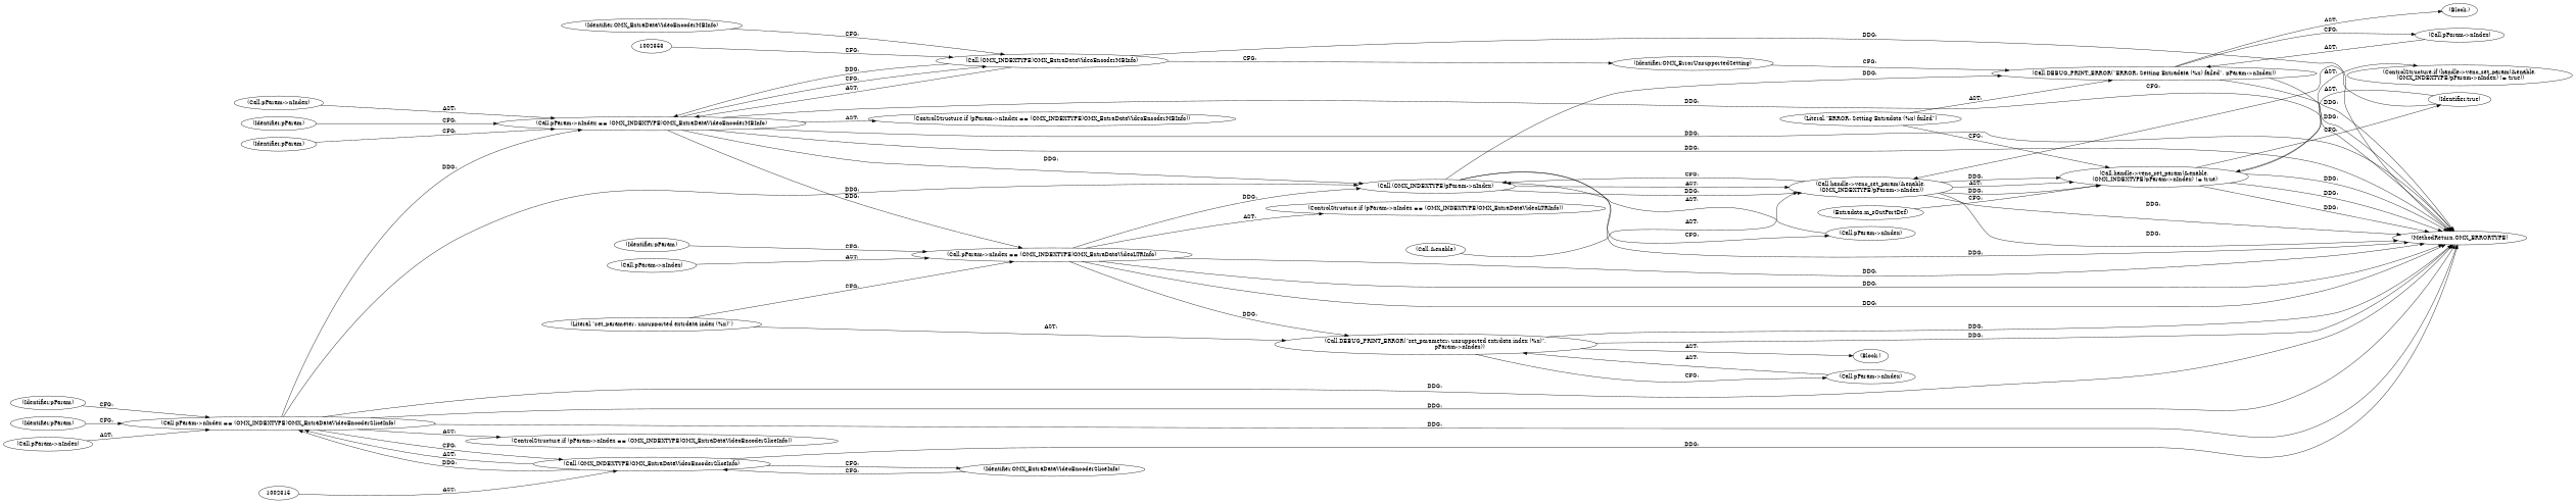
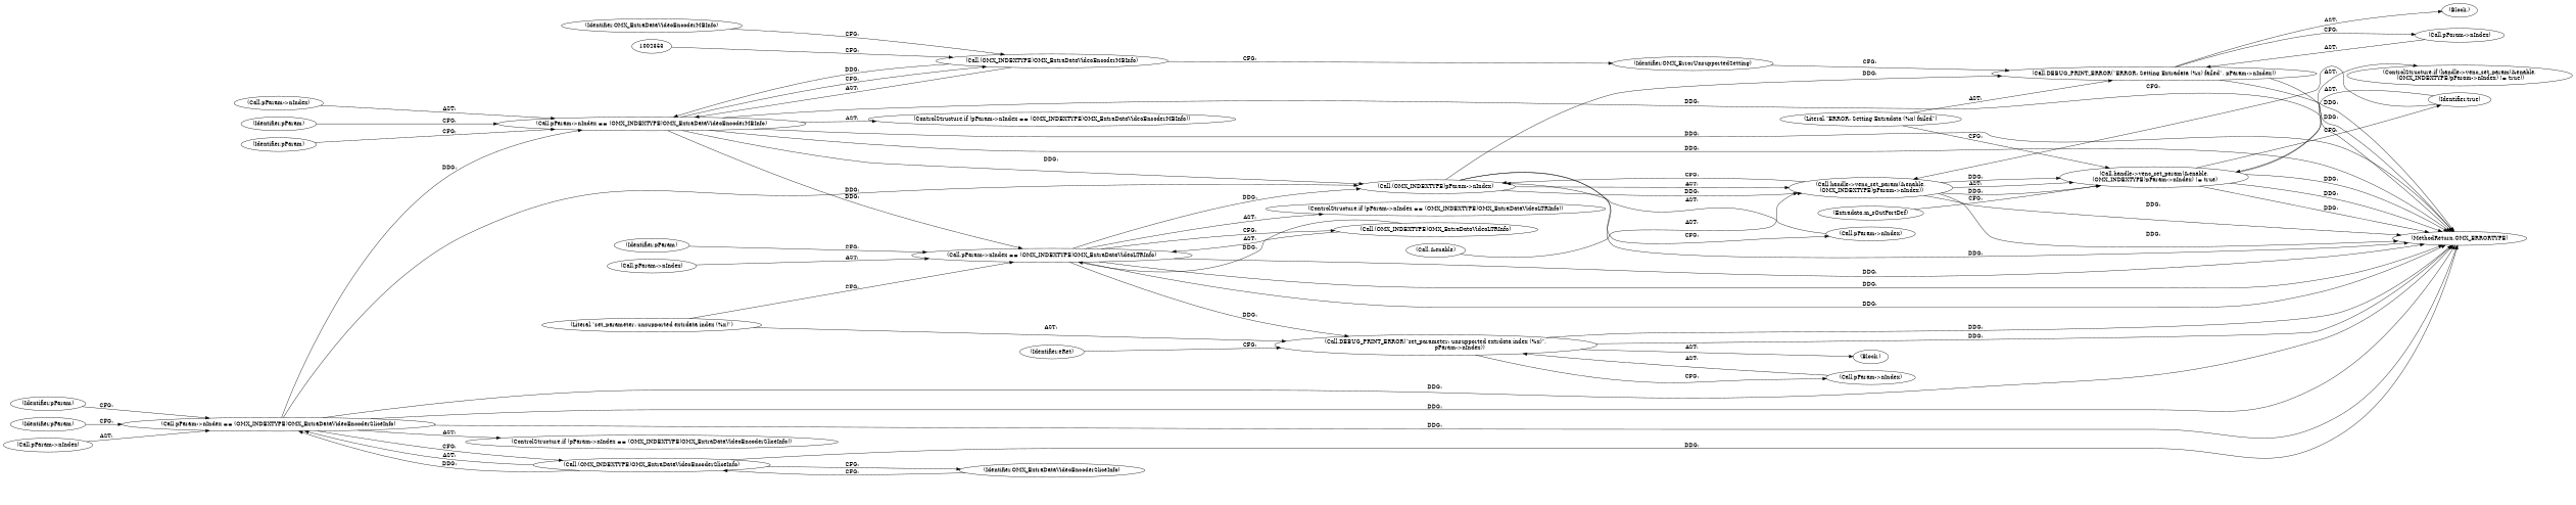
  digraph {
    rankdir=LR
    n1 [label="(Call,pParam->nIndex == (OMX_INDEXTYPE)OMX_ExtraDataVideoEncoderMBInfo)"]
    n2 [label="(Call,(OMX_INDEXTYPE)OMX_ExtraDataVideoEncoderMBInfo)"]
    n3 [label="(Call,pParam->nIndex == (OMX_INDEXTYPE)OMX_ExtraDataVideoLTRInfo)"]
    n4 [label="(Call,(OMX_INDEXTYPE)pParam->nIndex)"]
    n5 [label="(MethodReturn,OMX_ERRORTYPE)"]
    n6 [label="(ControlStructure,if (pParam->nIndex == (OMX_INDEXTYPE)OMX_ExtraDataVideoEncoderMBInfo))"]
    n7 [label="(Identifier,OMX_ErrorUnsupportedSetting)"]
    n8 [label="(Call,DEBUG_PRINT_ERROR(\"set_parameter: unsupported extrdata index (%x)\",\n                            pParam->nIndex))"]
+   n9 [label="(Call,(OMX_INDEXTYPE)OMX_ExtraDataVideoLTRInfo)"]
    n10 [label="(ControlStructure,if (pParam->nIndex == (OMX_INDEXTYPE)OMX_ExtraDataVideoLTRInfo))"]
    n11 [label="(Call,handle->venc_set_param(&enable,\n (OMX_INDEXTYPE)pParam->nIndex))"]
    n12 [label="(Call,DEBUG_PRINT_ERROR(\"ERROR: Setting Extradata (%x) failed\", pParam->nIndex))"]
    n13 [label="(Call,pParam->nIndex)"]
    n14 [label="(Call,pParam->nIndex == (OMX_INDEXTYPE)OMX_ExtraDataVideoEncoderSliceInfo)"]
    n15 [label="(Call,(OMX_INDEXTYPE)OMX_ExtraDataVideoEncoderSliceInfo)"]
    n16 [label="(ControlStructure,if (pParam->nIndex == (OMX_INDEXTYPE)OMX_ExtraDataVideoEncoderSliceInfo))"]
    n17 [label="(Identifier,OMX_ExtraDataVideoEncoderSliceInfo)"]
    n18 [label="(Identifier,OMX_ExtraDataVideoEncoderMBInfo)"]
    n19 [label="(Block,)"]
    n20 [label="(Call,pParam->nIndex)"]
    n21 [label="(Call,handle->venc_set_param(&enable,\n (OMX_INDEXTYPE)pParam->nIndex) != true)"]
    n22 [label="(Call,pParam->nIndex)"]
    n23 [label="(Block,)"]
    n24 [label="(ControlStructure,if (handle->venc_set_param(&enable,\n (OMX_INDEXTYPE)pParam->nIndex) != true))"]
    n25 [label="(Identifier,true)"]
    n26 [label="(Identifier,pParam)"]
    n27 [label="(Identifier,pParam)"]
    n28 [label="(Identifier,pParam)"]
    n29 [label="(Call,pParam->nIndex)"]
    n30 [label="(Literal,\"ERROR: Setting Extradata (%x) failed\")"]
    n31 [label="(Call,&enable)"]
    n32 [label="(Call,pParam->nIndex)"]
    n33 [label="(Call,pParam->nIndex)"]
+   n34 [label="(Identifier,eRet)"]
    n35 [label="(Literal,\"set_parameter: unsupported extrdata index (%x)\")"]
    n36 [label="(Identifier,pParam)"]
    n37 [label="(Extradata,m_sOutPortDef)"]
    n38 [label="(Identifier,pParam)"]
-   1002315
    1002353
    n1 -> n2 [label="CFG: "]
    n1 -> n3 [label="DDG: "]
    n1 -> n4 [label="DDG: "]
    n1 -> n5 [label="DDG: "]
    n1 -> n5 [label="DDG: "]
    n1 -> n5 [label="DDG: "]
    n1 -> n6 [label="AST: "]
    n2 -> n1 [label="AST: "]
    n2 -> n1 [label="DDG: "]
-   n2 -> n5 [label="DDG: "]
    n2 -> n7 [label="CFG: "]
    n3 -> n4 [label="DDG: "]
    n3 -> n5 [label="DDG: "]
    n3 -> n5 [label="DDG: "]
    n3 -> n5 [label="DDG: "]
    n3 -> n8 [label="DDG: "]
+   n3 -> n9 [label="CFG: "]
    n3 -> n10 [label="AST: "]
    n4 -> n5 [label="DDG: "]
    n4 -> n11 [label="AST: "]
    n4 -> n11 [label="DDG: "]
    n4 -> n12 [label="DDG: "]
    n4 -> n13 [label="CFG: "]
    n7 -> n12 [label="CFG: "]
    n8 -> n5 [label="DDG: "]
    n8 -> n5 [label="DDG: "]
    n8 -> n19 [label="AST: "]
    n8 -> n20 [label="CFG: "]
+   n9 -> n3 [label="AST: "]
+   n9 -> n3 [label="DDG: "]
    n11 -> n4 [label="CFG: "]
    n11 -> n5 [label="DDG: "]
    n11 -> n5 [label="DDG: "]
    n11 -> n21 [label="AST: "]
    n11 -> n21 [label="DDG: "]
    n11 -> n21 [label="DDG: "]
    n12 -> n5 [label="DDG: "]
    n12 -> n5 [label="DDG: "]
    n12 -> n22 [label="CFG: "]
    n12 -> n23 [label="AST: "]
    n13 -> n4 [label="AST: "]
    n14 -> n1 [label="DDG: "]
    n14 -> n4 [label="DDG: "]
    n14 -> n5 [label="DDG: "]
    n14 -> n5 [label="DDG: "]
    n14 -> n5 [label="DDG: "]
    n14 -> n15 [label="CFG: "]
    n14 -> n16 [label="AST: "]
    n15 -> n5 [label="DDG: "]
    n15 -> n14 [label="AST: "]
    n15 -> n14 [label="DDG: "]
    n15 -> n17 [label="CFG: "]
    n17 -> n15 [label="CFG: "]
    n18 -> n2 [label="CFG: "]
    n20 -> n8 [label="AST: "]
    n21 -> n5 [label="DDG: "]
    n21 -> n5 [label="DDG: "]
    n21 -> n5 [label="DDG: "]
    n21 -> n24 [label="AST: "]
    n21 -> n25 [label="CFG: "]
    n22 -> n12 [label="AST: "]
    n25 -> n11 [label="CFG: "]
    n25 -> n21 [label="AST: "]
    n26 -> n14 [label="CFG: "]
    n27 -> n14 [label="CFG: "]
    n28 -> n3 [label="CFG: "]
    n29 -> n3 [label="AST: "]
    n30 -> n12 [label="AST: "]
    n30 -> n21 [label="CFG: "]
    n31 -> n11 [label="AST: "]
    n32 -> n14 [label="AST: "]
    n33 -> n1 [label="AST: "]
+   n34 -> n8 [label="CFG: "]
    n35 -> n3 [label="CFG: "]
    n35 -> n8 [label="AST: "]
    n36 -> n1 [label="CFG: "]
    n37 -> n21 [label="CFG: "]
    n38 -> n1 [label="CFG: "]
-   1002315 -> n15 [label="AST: "]
    1002353 -> n2 [label="CFG: "]
  }
